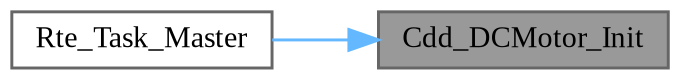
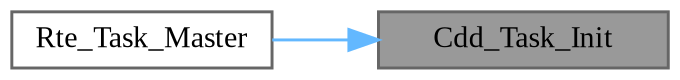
  digraph {
    rankdir=RL
    fontname="Liberation Serif"
    node [fontname="Liberation Serif" fontsize=10 shape=box style=filled]
-   n1 [color=gray40 fillcolor=grey60 fontcolor=black height=0.2 label=Cdd_DCMotor_Init width=0.4]
+   n1 [color=gray40 fillcolor=grey60 fontcolor=black height=0.2 label=Cdd_Task_Init width=0.4]
    n2 [color=grey40 fillcolor=white height=0.2 label=Rte_Task_Master width=0.4]
    n1 -> n2 [color=steelblue1 dir=back fontname="Liberation Serif" fontsize=10 labelfontname=Helvetica labelfontsize=10 style=solid]
  }
